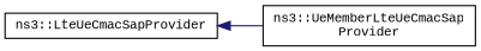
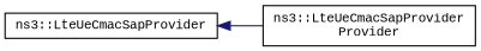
  digraph {
    rankdir=LR
    fontname="Liberation Mono"
    node [color=black fillcolor=white fontname="Liberation Mono" fontsize=10 shape=record style=filled]
    n1 [height=0.2 label="ns3::LteUeCmacSapProvider" width=0.4]
-   n2 [height=0.2 label="ns3::UeMemberLteUeCmacSap\lProvider" width=0.4]
+   n2 [height=0.2 label="ns3::LteUeCmacSapProvider\lProvider" width=0.4]
    n1 -> n2 [color=midnightblue dir=back fontname="Liberation Mono" fontsize=10 labelfontname=Helvetica labelfontsize=10 style=solid]
  }
